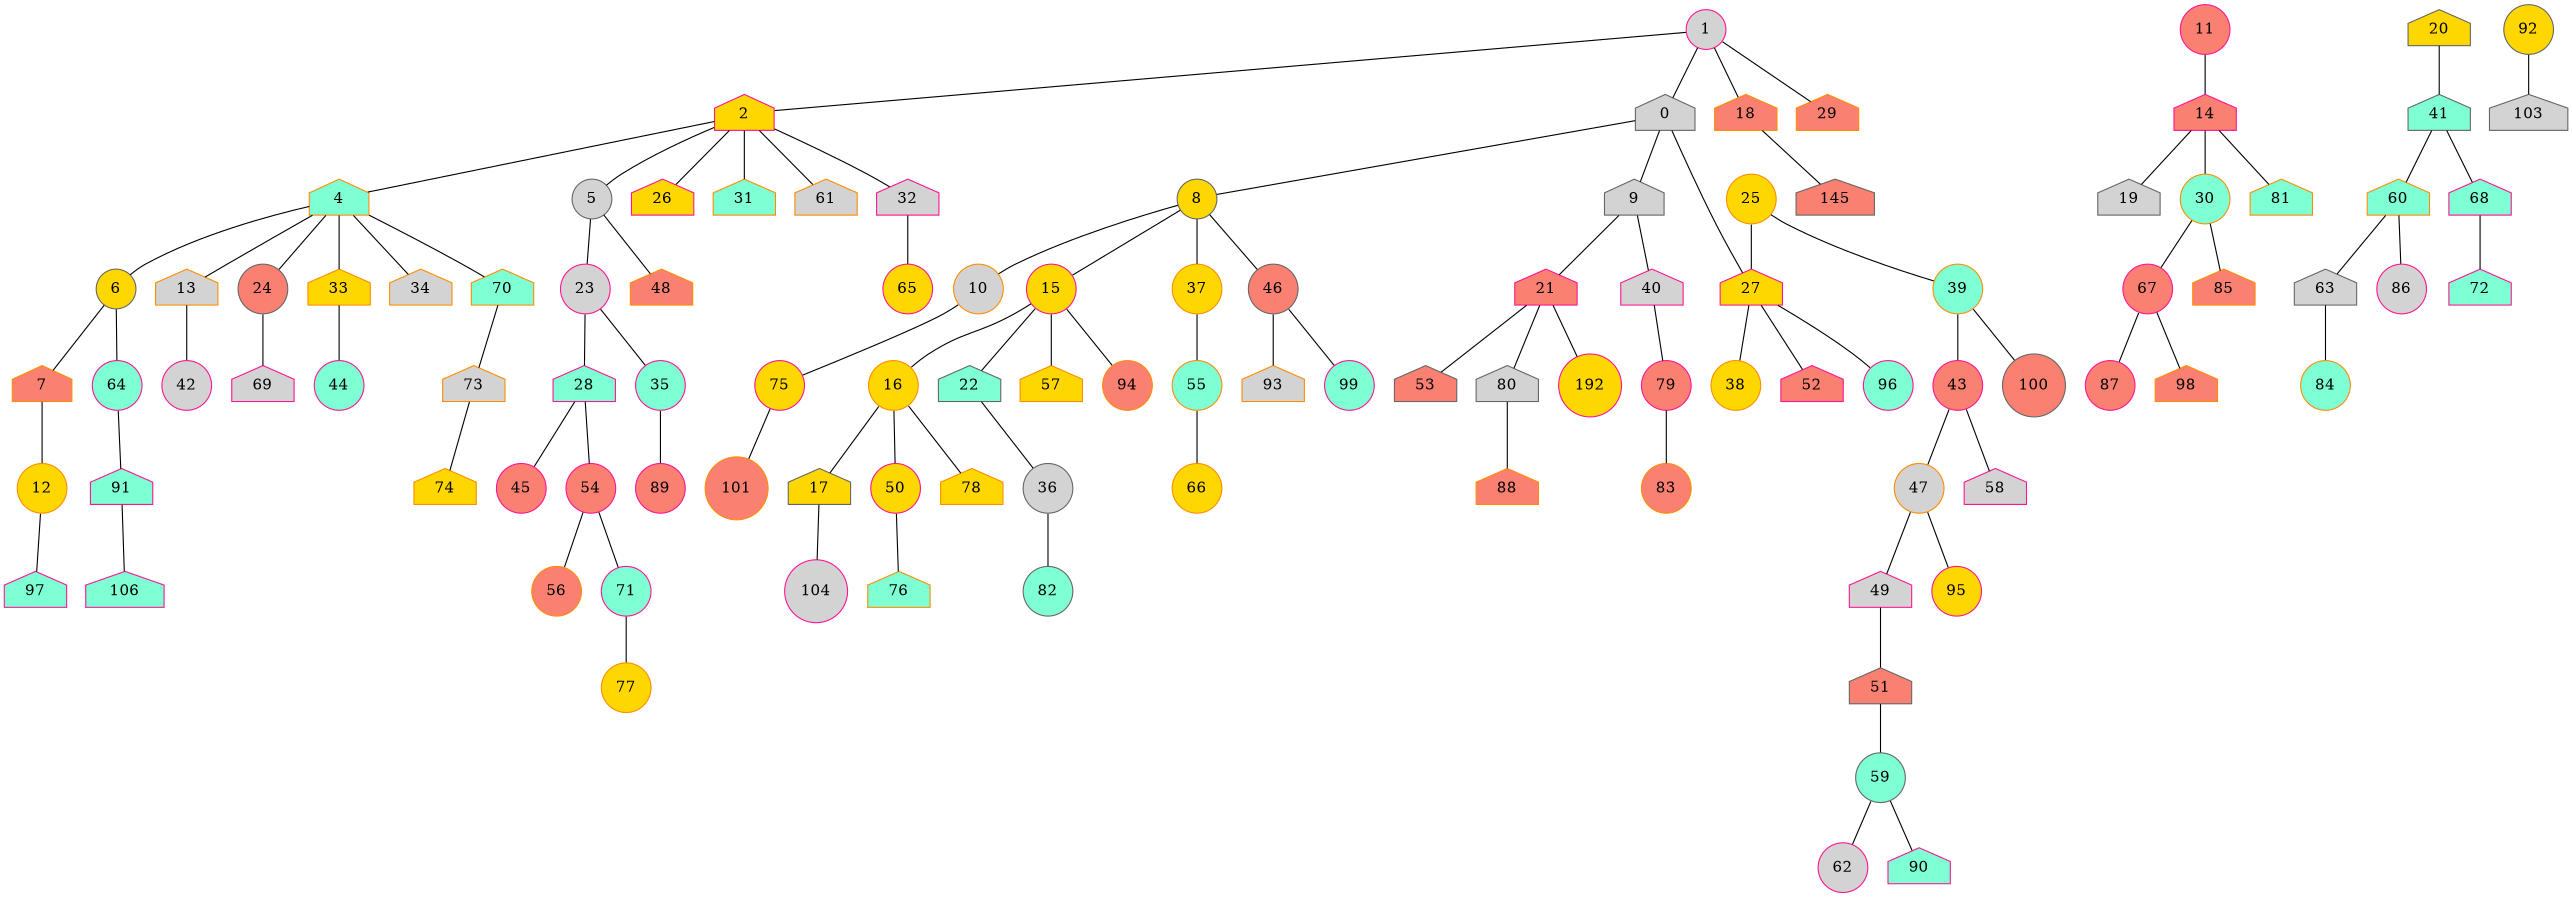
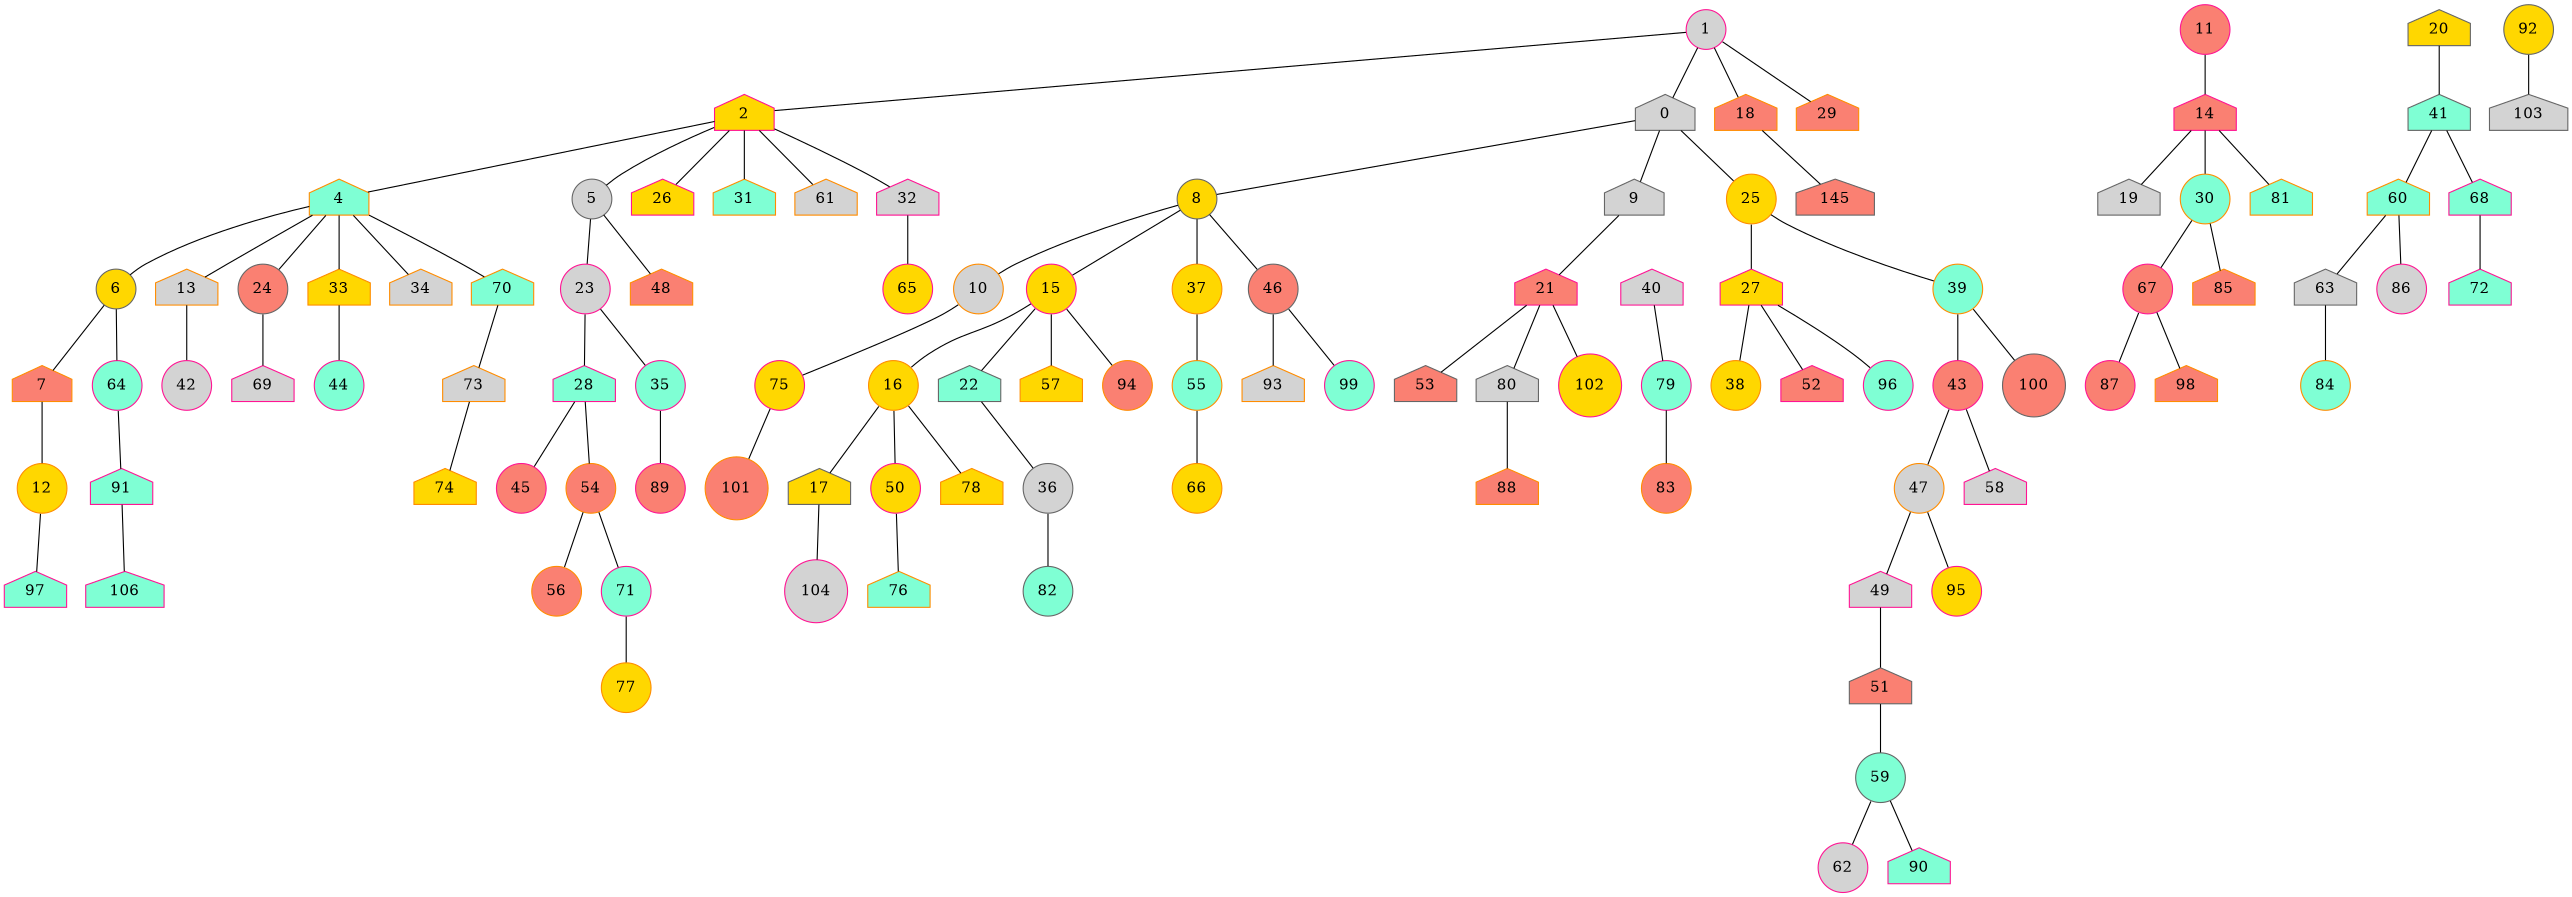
  graph {
    node [color=deeppink fillcolor=salmon shape=circle style=filled]
    1 [fillcolor=lightgrey]
    2 [fillcolor=gold shape=house]
    n3 [color=gray40 fillcolor=lightgrey label=0 shape=house]
    18 [color=darkorange shape=house]
    29 [color=darkorange shape=house]
    4 [color=darkorange fillcolor=aquamarine shape=house]
    5 [color=gray40 fillcolor=lightgrey]
    26 [fillcolor=gold shape=house]
    31 [color=darkorange fillcolor=aquamarine shape=house]
    61 [color=darkorange fillcolor=lightgrey shape=house]
    32 [fillcolor=lightgrey shape=house]
    8 [color=gray40 fillcolor=gold]
    9 [color=gray40 fillcolor=lightgrey shape=house]
    25 [color=darkorange fillcolor=gold]
    n15 [color=gray40 label=145 shape=house]
    6 [color=gray40 fillcolor=gold]
    13 [color=darkorange fillcolor=lightgrey shape=house]
    24 [color=gray40]
    33 [color=darkorange fillcolor=gold shape=house]
    34 [color=darkorange fillcolor=lightgrey shape=house]
    70 [color=darkorange fillcolor=aquamarine shape=house]
    23 [fillcolor=lightgrey]
    48 [color=darkorange shape=house]
    10 [color=darkorange fillcolor=lightgrey]
    15 [fillcolor=gold]
    37 [color=darkorange fillcolor=gold]
    46 [color=gray40]
    21 [shape=house]
    40 [fillcolor=lightgrey shape=house]
    27 [fillcolor=gold shape=house]
    39 [color=darkorange fillcolor=aquamarine]
    7 [color=darkorange shape=house]
    64 [fillcolor=aquamarine]
    42 [fillcolor=lightgrey]
    69 [fillcolor=lightgrey shape=house]
    44 [fillcolor=aquamarine]
    73 [color=darkorange fillcolor=lightgrey shape=house]
    14 [shape=house]
    11
    28 [fillcolor=aquamarine shape=house]
    35 [fillcolor=aquamarine]
    12 [color=darkorange fillcolor=gold]
    91 [fillcolor=aquamarine shape=house]
    97 [fillcolor=aquamarine shape=house]
    75 [fillcolor=gold]
    16 [color=darkorange fillcolor=gold]
    22 [color=gray40 fillcolor=aquamarine shape=house]
    57 [color=darkorange fillcolor=gold shape=house]
    94 [color=darkorange]
    55 [color=darkorange fillcolor=aquamarine]
    93 [color=darkorange fillcolor=lightgrey shape=house]
    99 [fillcolor=aquamarine]
    53 [color=gray40 shape=house]
    80 [color=gray40 fillcolor=lightgrey shape=house]
-   102 [fillcolor=gold label=192]
-   79
+   102 [fillcolor=gold]
+   79 [fillcolor=aquamarine]
    20 [color=gray40 fillcolor=gold shape=house]
    41 [color=gray40 fillcolor=aquamarine shape=house]
    101 [color=darkorange]
    19 [color=gray40 fillcolor=lightgrey shape=house]
    30 [color=darkorange fillcolor=aquamarine]
    81 [color=darkorange fillcolor=aquamarine shape=house]
    67
    85 [color=darkorange shape=house]
    17 [color=gray40 fillcolor=gold shape=house]
    50 [fillcolor=gold]
    78 [color=darkorange fillcolor=gold shape=house]
    36 [color=gray40 fillcolor=lightgrey]
    104 [fillcolor=lightgrey]
    76 [color=darkorange fillcolor=aquamarine shape=house]
    60 [color=darkorange fillcolor=aquamarine shape=house]
    68 [fillcolor=aquamarine shape=house]
    88 [color=darkorange shape=house]
    82 [color=gray40 fillcolor=aquamarine]
    45
-   54
+   54 [color=darkorange]
    89
    38 [color=darkorange fillcolor=gold]
    52 [shape=house]
    96 [fillcolor=aquamarine]
    43
    100 [color=gray40]
    65 [fillcolor=gold]
    56 [color=darkorange]
    71 [fillcolor=aquamarine]
    87
    98 [color=darkorange shape=house]
    66 [color=darkorange fillcolor=gold]
    47 [color=darkorange fillcolor=lightgrey]
    58 [fillcolor=lightgrey shape=house]
    83 [color=darkorange]
    63 [color=gray40 fillcolor=lightgrey shape=house]
    86 [fillcolor=lightgrey]
    72 [fillcolor=aquamarine shape=house]
    49 [fillcolor=lightgrey shape=house]
    95 [fillcolor=gold]
    51 [color=gray40 shape=house]
    59 [color=gray40 fillcolor=aquamarine]
    62 [fillcolor=lightgrey]
    90 [fillcolor=aquamarine shape=house]
    77 [color=darkorange fillcolor=gold]
    92 [color=gray40 fillcolor=gold]
    103 [color=gray40 fillcolor=lightgrey shape=house]
    84 [color=darkorange fillcolor=aquamarine]
    106 [fillcolor=aquamarine shape=house]
    74 [color=darkorange fillcolor=gold shape=house]
    1 -- 2
    1 -- n3
    1 -- 18
    1 -- 29
    2 -- 4
    2 -- 5
    2 -- 26
    2 -- 31
    2 -- 61
    2 -- 32
    n3 -- 8
    n3 -- 9
-   n3 -- 27
+   n3 -- 25
    18 -- n15
    4 -- 6
    4 -- 13
    4 -- 24
    4 -- 33
    4 -- 34
    4 -- 70
    5 -- 23
    5 -- 48
    32 -- 65
    8 -- 10
    8 -- 15
    8 -- 37
    8 -- 46
    9 -- 21
-   9 -- 40
    25 -- 27
    25 -- 39
    6 -- 7
    6 -- 64
    13 -- 42
    24 -- 69
    33 -- 44
    70 -- 73
    23 -- 28
    23 -- 35
    10 -- 75
    15 -- 16
    15 -- 22
    15 -- 57
    15 -- 94
    37 -- 55
    46 -- 93
    46 -- 99
    21 -- 53
    21 -- 80
    21 -- 102
    40 -- 79
    27 -- 38
    27 -- 52
    27 -- 96
    39 -- 43
    39 -- 100
    7 -- 12
    64 -- 91
    73 -- 74
    14 -- 19
    14 -- 30
    14 -- 81
    11 -- 14
    28 -- 45
    28 -- 54
    35 -- 89
    12 -- 97
    91 -- 106
    75 -- 101
    16 -- 17
    16 -- 50
    16 -- 78
    22 -- 36
    55 -- 66
    80 -- 88
    79 -- 83
    20 -- 41
    41 -- 60
    41 -- 68
    30 -- 67
    30 -- 85
    67 -- 87
    67 -- 98
    17 -- 104
    50 -- 76
    36 -- 82
    60 -- 63
    60 -- 86
    68 -- 72
    54 -- 56
    54 -- 71
    43 -- 47
    43 -- 58
    71 -- 77
    47 -- 49
    47 -- 95
    63 -- 84
    49 -- 51
    51 -- 59
    59 -- 62
    59 -- 90
    92 -- 103
  }
